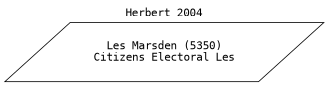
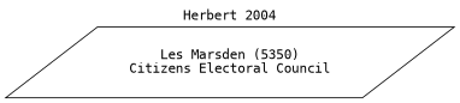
  digraph {
    label="Herbert 2004"
    labelloc=t
    mclimit=10
    fontname="DejaVu Sans Mono"
-   n1 [label="Les Marsden (5350)\nCitizens Electoral Les" shape=parallelogram fontname="DejaVu Sans Mono"]
+   n1 [label="Les Marsden (5350)\nCitizens Electoral Council" shape=parallelogram fontname="DejaVu Sans Mono"]
  }
